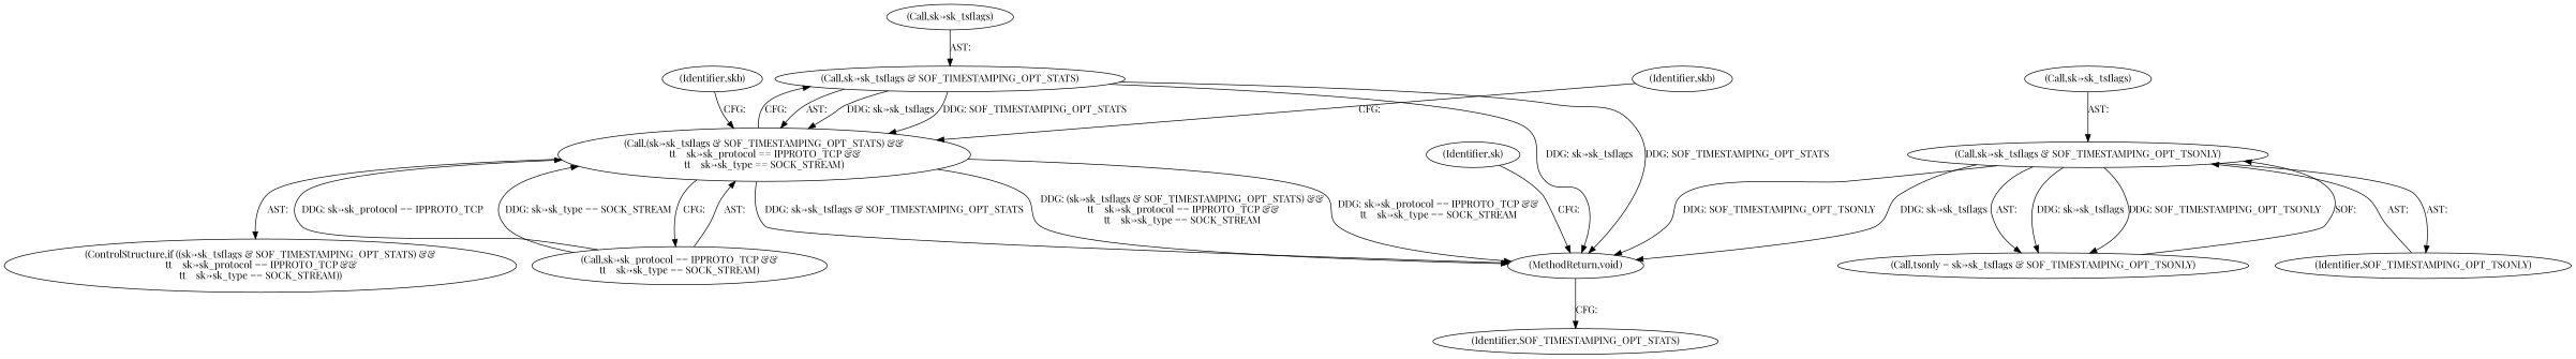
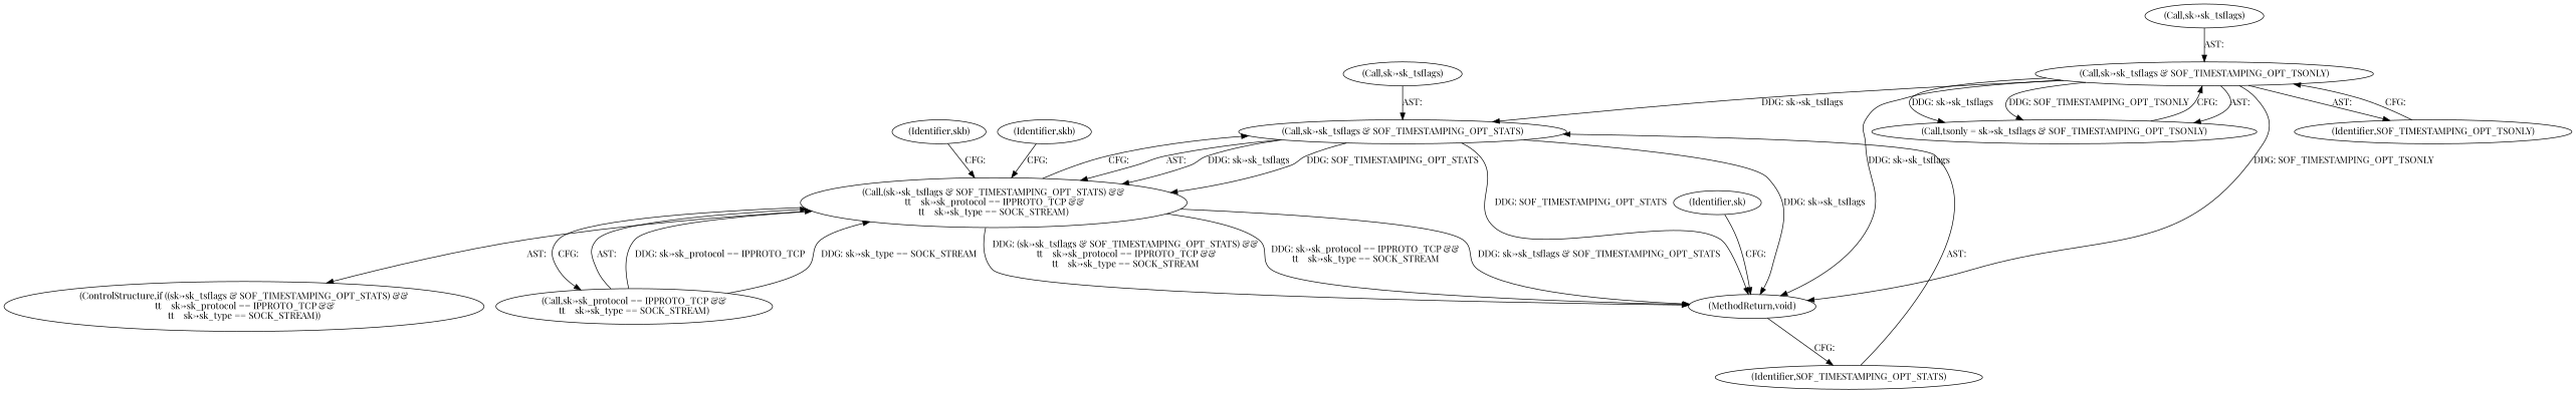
  digraph {
    fontname="Playfair Display"
    node [fontname="Playfair Display"]
    edge [fontname="Playfair Display"]
    n1 [label="(Call,sk->sk_tsflags & SOF_TIMESTAMPING_OPT_STATS)"]
    n2 [label="(Call,(sk->sk_tsflags & SOF_TIMESTAMPING_OPT_STATS) &&\n \t\t    sk->sk_protocol == IPPROTO_TCP &&\n\t\t    sk->sk_type == SOCK_STREAM)"]
    n3 [label="(MethodReturn,void)"]
    n4 [label="(ControlStructure,if ((sk->sk_tsflags & SOF_TIMESTAMPING_OPT_STATS) &&\n \t\t    sk->sk_protocol == IPPROTO_TCP &&\n\t\t    sk->sk_type == SOCK_STREAM))"]
    n5 [label="(Call,sk->sk_protocol == IPPROTO_TCP &&\n\t\t    sk->sk_type == SOCK_STREAM)"]
    n6 [label="(Identifier,SOF_TIMESTAMPING_OPT_STATS)"]
    n7 [label="(Call,sk->sk_tsflags & SOF_TIMESTAMPING_OPT_TSONLY)"]
    n8 [label="(Call,tsonly = sk->sk_tsflags & SOF_TIMESTAMPING_OPT_TSONLY)"]
    n9 [label="(Identifier,SOF_TIMESTAMPING_OPT_TSONLY)"]
    n10 [label="(Call,sk->sk_tsflags)"]
    n11 [label="(Call,sk->sk_tsflags)"]
    n12 [label="(Identifier,skb)"]
    n13 [label="(Identifier,sk)"]
    n14 [label="(Identifier,skb)"]
    n1 -> n2 [label="AST: "]
    n1 -> n2 [label="DDG: sk->sk_tsflags"]
    n1 -> n2 [label="DDG: SOF_TIMESTAMPING_OPT_STATS"]
    n1 -> n3 [label="DDG: SOF_TIMESTAMPING_OPT_STATS"]
    n1 -> n3 [label="DDG: sk->sk_tsflags"]
    n2 -> n1 [label="CFG: "]
    n2 -> n3 [label="DDG: sk->sk_tsflags & SOF_TIMESTAMPING_OPT_STATS"]
    n2 -> n3 [label="DDG: (sk->sk_tsflags & SOF_TIMESTAMPING_OPT_STATS) &&\n \t\t    sk->sk_protocol == IPPROTO_TCP &&\n\t\t    sk->sk_type == SOCK_STREAM"]
    n2 -> n3 [label="DDG: sk->sk_protocol == IPPROTO_TCP &&\n\t\t    sk->sk_type == SOCK_STREAM"]
    n2 -> n4 [label="AST: "]
    n2 -> n5 [label="CFG: "]
    n3 -> n6 [label="CFG: "]
    n5 -> n2 [label="AST: "]
    n5 -> n2 [label="DDG: sk->sk_protocol == IPPROTO_TCP"]
    n5 -> n2 [label="DDG: sk->sk_type == SOCK_STREAM"]
+   n6 -> n1 [label="AST: "]
+   n7 -> n1 [label="DDG: sk->sk_tsflags"]
    n7 -> n3 [label="DDG: SOF_TIMESTAMPING_OPT_TSONLY"]
    n7 -> n3 [label="DDG: sk->sk_tsflags"]
    n7 -> n8 [label="AST: "]
    n7 -> n8 [label="DDG: sk->sk_tsflags"]
    n7 -> n8 [label="DDG: SOF_TIMESTAMPING_OPT_TSONLY"]
    n7 -> n9 [label="AST: "]
-   n8 -> n7 [label="SOF: "]
-   n9 -> n7 [label="AST: "]
+   n8 -> n7 [label="CFG: "]
+   n9 -> n7 [label="CFG: "]
    n10 -> n7 [label="AST: "]
    n11 -> n1 [label="AST: "]
    n12 -> n2 [label="CFG: "]
    n13 -> n3 [label="CFG: "]
    n14 -> n2 [label="CFG: "]
  }
